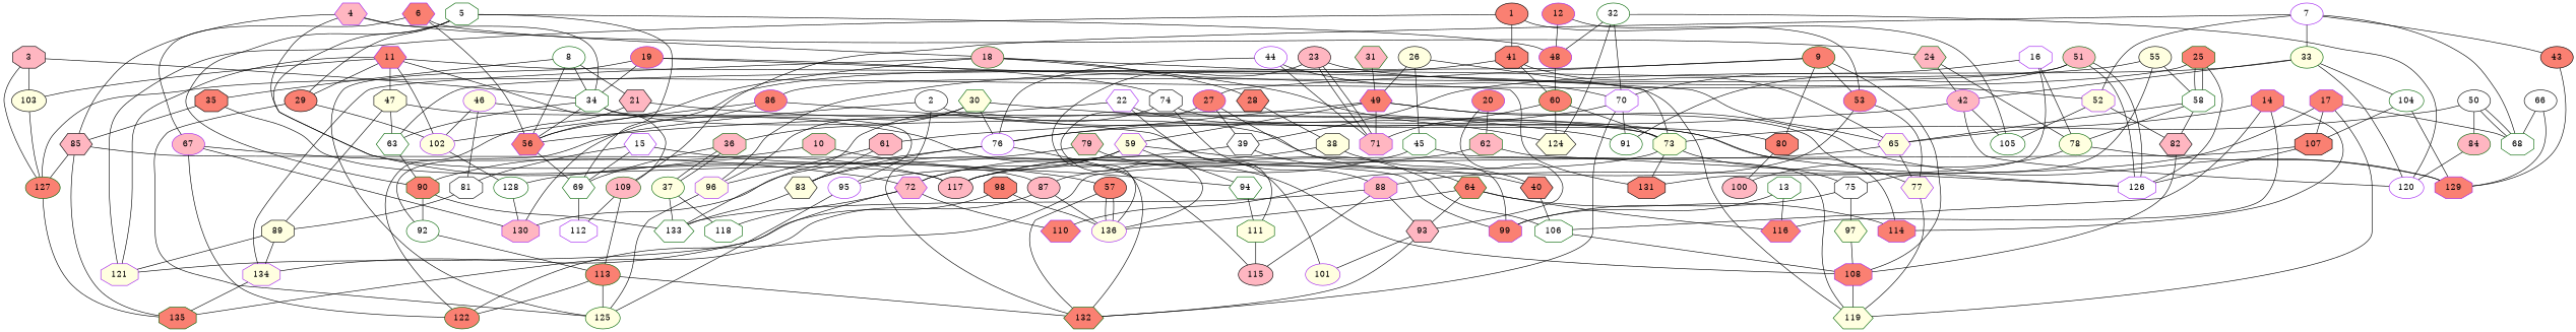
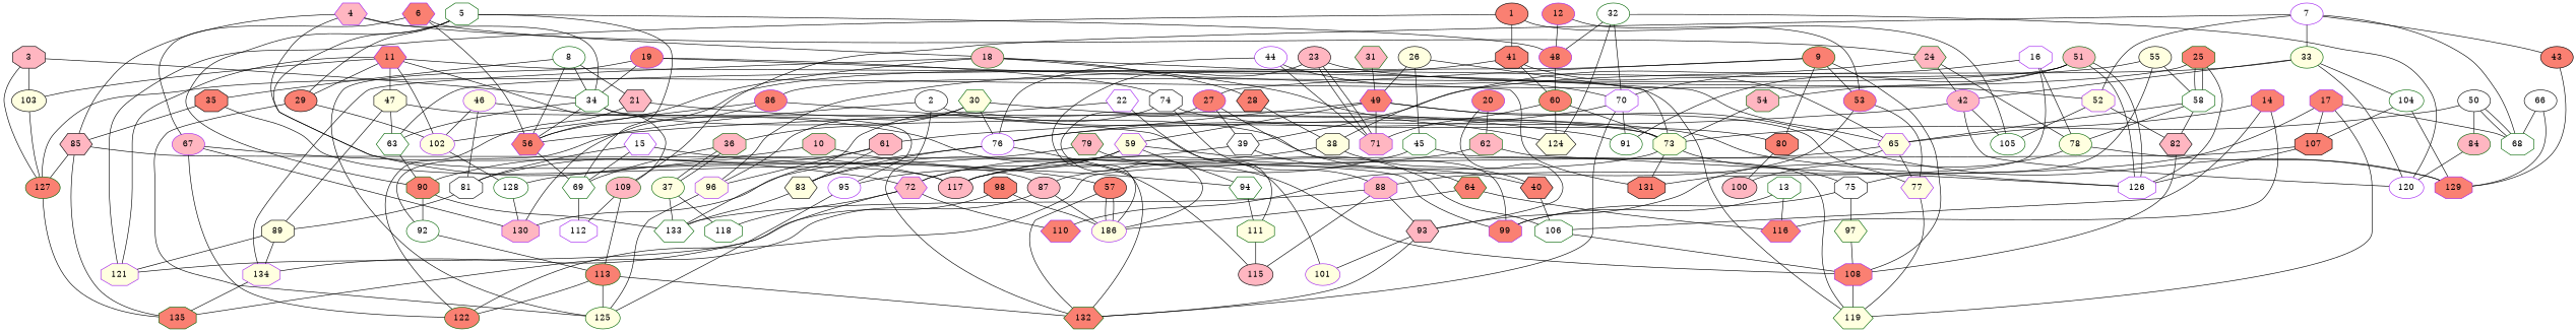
  graph {
    node [color=darkgreen fillcolor=salmon shape=ellipse style=filled]
    1 [color=black]
    41 [color=black shape=octagon]
    105 [fillcolor=white]
    121 [color=purple fillcolor=lightyellow shape=octagon]
    56 [color=purple shape=hexagon]
    65 [color=purple fillcolor=lightyellow shape=hexagon]
    60
    2 [color=black fillcolor=white]
    73 [fillcolor=lightyellow shape=octagon]
    92 [fillcolor=white]
    132 [shape=hexagon]
    117 [color=black fillcolor=lightpink]
    131 [color=black shape=octagon]
    75 [color=black fillcolor=white shape=octagon]
    113
    128 [fillcolor=white]
    130 [color=purple fillcolor=lightpink shape=octagon]
    3 [color=black fillcolor=lightpink shape=octagon]
    34 [fillcolor=white shape=octagon]
    103 [color=black fillcolor=lightyellow]
    127
    63 [fillcolor=white shape=hexagon]
    40 [color=black shape=hexagon]
    95 [color=purple fillcolor=white]
    135 [shape=octagon]
    4 [color=purple fillcolor=lightpink shape=hexagon]
    24 [fillcolor=lightpink shape=hexagon]
    85 [color=black fillcolor=lightpink shape=hexagon]
    87 [color=black fillcolor=lightpink]
    78 [fillcolor=lightyellow]
    38 [color=black fillcolor=lightyellow shape=octagon]
    42 [color=purple fillcolor=lightpink]
    99 [color=purple shape=octagon]
-   136 [color=purple fillcolor=lightyellow]
+   136 [color=purple fillcolor=lightyellow label=186]
    5 [fillcolor=white shape=octagon]
    29 [color=black]
    48 [color=purple]
    69 [fillcolor=white shape=hexagon]
    90 [shape=octagon]
    102 [color=purple fillcolor=lightyellow]
    125 [fillcolor=lightyellow]
    112 [color=purple fillcolor=white shape=octagon]
    133 [fillcolor=white shape=hexagon]
    6 [color=purple shape=hexagon]
    18 [fillcolor=lightpink]
    67 [color=purple fillcolor=lightpink]
    28 [color=black shape=hexagon]
    124 [color=black fillcolor=lightyellow shape=hexagon]
    134 [color=purple fillcolor=lightyellow shape=octagon]
    122
    72 [color=purple fillcolor=lightpink shape=hexagon]
    7 [color=purple fillcolor=white]
    33 [fillcolor=lightyellow]
    43 [color=black]
    52 [color=purple fillcolor=lightyellow shape=octagon]
    68 [fillcolor=white shape=octagon]
    109 [fillcolor=lightpink]
    39 [color=black fillcolor=white shape=hexagon]
    120 [color=purple fillcolor=white]
    104 [fillcolor=white]
    129 [color=purple shape=octagon]
    82 [color=black fillcolor=lightpink shape=hexagon]
    8 [fillcolor=white]
    21 [color=black fillcolor=lightpink shape=hexagon]
    35 [color=black shape=octagon]
    91 [fillcolor=white]
    9
    27 [color=purple]
    53 [color=purple]
    80 [color=black shape=octagon]
    108 [color=purple shape=octagon]
    77 [color=purple fillcolor=lightyellow shape=hexagon]
    110 [color=purple shape=hexagon]
    100 [color=black fillcolor=lightpink]
    119 [fillcolor=lightyellow shape=hexagon]
    10 [fillcolor=lightpink shape=octagon]
    94 [fillcolor=white shape=hexagon]
    111 [fillcolor=lightyellow shape=octagon]
    11 [color=purple shape=hexagon]
    47 [color=black fillcolor=lightyellow shape=octagon]
    89 [color=black fillcolor=lightyellow shape=octagon]
    12 [color=purple]
    13 [fillcolor=white shape=octagon]
    116 [color=purple shape=hexagon]
    14 [color=purple shape=octagon]
    106 [fillcolor=white shape=octagon]
-   114 [color=purple shape=octagon]
    15 [color=purple fillcolor=white shape=hexagon]
    57 [color=black]
    81 [color=black fillcolor=white shape=octagon]
    16 [color=purple fillcolor=white shape=octagon]
    70 [color=purple fillcolor=white shape=octagon]
    76 [color=purple fillcolor=white]
    17 [color=purple shape=octagon]
    88 [color=purple fillcolor=lightpink shape=octagon]
    107 [color=black shape=octagon]
    93 [color=black fillcolor=lightpink shape=hexagon]
    115 [color=black fillcolor=lightpink]
    126 [color=purple fillcolor=white shape=octagon]
    19 [color=purple]
    74 [color=black fillcolor=white shape=octagon]
    62 [fillcolor=lightpink shape=octagon]
    20 [color=purple]
    101 [color=purple fillcolor=lightyellow]
    22 [color=purple fillcolor=white shape=hexagon]
    23 [color=black fillcolor=lightpink]
    71 [color=purple fillcolor=lightpink shape=octagon]
    61 [color=black fillcolor=lightpink shape=octagon]
    25 [shape=octagon]
    58 [fillcolor=white shape=octagon]
    26 [color=black fillcolor=lightyellow]
    45 [fillcolor=white shape=octagon]
    49 [color=purple shape=hexagon]
    59 [color=purple fillcolor=lightyellow shape=hexagon]
    64 [shape=hexagon]
    83 [color=black fillcolor=lightyellow shape=hexagon]
    30 [fillcolor=lightyellow shape=hexagon]
    36 [fillcolor=lightpink shape=octagon]
    96 [color=purple fillcolor=lightyellow shape=octagon]
    37 [fillcolor=lightyellow]
    31 [fillcolor=lightpink shape=hexagon]
    32 [fillcolor=white]
    118 [fillcolor=white shape=octagon]
    44 [color=purple fillcolor=white]
    46 [color=purple fillcolor=lightyellow]
    50 [color=black fillcolor=white]
    84 [fillcolor=lightpink]
    51 [fillcolor=lightpink]
+   54 [fillcolor=lightpink shape=octagon]
    86 [color=purple]
    55 [color=black fillcolor=lightyellow]
    97 [fillcolor=lightyellow shape=hexagon]
    66 [color=black fillcolor=white]
    79 [fillcolor=lightpink shape=hexagon]
    98 [color=black shape=octagon]
    1 -- 41
    1 -- 105
    1 -- 121
    41 -- 56
    41 -- 65
    41 -- 60
    56 -- 69
    65 -- 87
    65 -- 77
    60 -- 73
    60 -- 124
    60 -- 71
    2 -- 73
    2 -- 92
    2 -- 132
    73 -- 117
    73 -- 131
    73 -- 75
    92 -- 113
    75 -- 99
    75 -- 97
    113 -- 132
    113 -- 125
    113 -- 122
    128 -- 130
    3 -- 34
    3 -- 103
    3 -- 127
    34 -- 56
    34 -- 63
    34 -- 40
    34 -- 95
    103 -- 127
    127 -- 135
    63 -- 90
    40 -- 106
    95 -- 125
    4 -- 34
    4 -- 24
    4 -- 85
    4 -- 87
    24 -- 78
+   24 -- 38
    24 -- 42
    85 -- 127
    85 -- 135
    85 -- 99
    87 -- 135
    87 -- 136
    78 -- 129
    78 -- 100
    38 -- 117
    38 -- 40
    42 -- 105
    42 -- 120
    42 -- 61
    5 -- 117
    5 -- 29
    5 -- 48
    5 -- 69
    5 -- 90
    29 -- 102
    29 -- 125
    48 -- 60
    69 -- 112
    90 -- 92
    90 -- 133
    102 -- 128
    6 -- 56
    6 -- 18
    6 -- 67
    18 -- 56
    18 -- 65
    18 -- 28
    18 -- 124
    18 -- 134
    67 -- 130
    67 -- 122
    67 -- 72
    28 -- 38
    134 -- 135
    72 -- 134
    72 -- 110
    72 -- 118
    7 -- 33
    7 -- 43
    7 -- 52
    7 -- 68
    7 -- 109
    33 -- 42
    33 -- 39
    33 -- 120
    33 -- 104
    43 -- 129
    52 -- 105
    52 -- 82
    109 -- 113
    109 -- 112
    39 -- 64
    39 -- 83
    104 -- 129
    104 -- 107
    82 -- 108
    8 -- 56
    8 -- 34
    8 -- 21
    8 -- 35
    21 -- 122
    21 -- 91
    35 -- 117
    35 -- 85
    9 -- 63
    9 -- 27
    9 -- 53
    9 -- 80
    9 -- 108
    27 -- 99
    27 -- 136
    27 -- 39
    53 -- 77
    53 -- 110
    80 -- 100
    108 -- 119
    77 -- 119
    10 -- 90
    10 -- 94
    94 -- 111
    111 -- 115
    11 -- 121
    11 -- 103
    11 -- 29
    11 -- 102
    11 -- 109
    11 -- 119
    11 -- 47
    47 -- 73
    47 -- 63
    47 -- 89
    89 -- 121
    89 -- 134
    12 -- 48
    12 -- 53
    13 -- 99
    13 -- 116
    14 -- 65
    14 -- 116
    14 -- 106
-   14 -- 114
    106 -- 108
    15 -- 69
    15 -- 57
    15 -- 81
    57 -- 132
    57 -- 136
    57 -- 136
    81 -- 89
    16 -- 131
    16 -- 78
    16 -- 70
    70 -- 132
    70 -- 91
    70 -- 76
    76 -- 132
    76 -- 130
    76 -- 83
    17 -- 68
    17 -- 119
    17 -- 88
    17 -- 107
    88 -- 133
    88 -- 93
    88 -- 115
    107 -- 122
    107 -- 126
    93 -- 132
    93 -- 101
    19 -- 131
    19 -- 34
    19 -- 125
    19 -- 74
    74 -- 133
    74 -- 80
    74 -- 88
    62 -- 117
    62 -- 126
    20 -- 93
    20 -- 62
    22 -- 56
    22 -- 111
-   22 -- 114
    23 -- 136
    23 -- 52
    23 -- 71
    23 -- 71
+   61 -- 81
    61 -- 83
    61 -- 96
    25 -- 127
    25 -- 126
    25 -- 58
    25 -- 58
    58 -- 65
    58 -- 78
    58 -- 82
    26 -- 73
    26 -- 45
    26 -- 49
    45 -- 72
    45 -- 119
    49 -- 129
    49 -- 77
    49 -- 76
    49 -- 71
    49 -- 59
    59 -- 95
    59 -- 72
    59 -- 94
    59 -- 106
    64 -- 136
    64 -- 116
-   64 -- 114
-   64 -- 93
+   65 -- 93
    83 -- 133
    30 -- 76
    30 -- 126
    30 -- 36
    30 -- 96
    36 -- 69
    36 -- 37
    36 -- 37
    96 -- 125
    37 -- 133
    37 -- 118
    31 -- 49
    32 -- 48
    32 -- 124
    32 -- 120
    32 -- 70
    44 -- 70
    44 -- 76
    44 -- 71
    46 -- 102
    46 -- 81
    46 -- 115
    50 -- 73
    50 -- 68
    50 -- 68
    50 -- 84
    84 -- 120
    51 -- 91
    51 -- 126
    51 -- 126
+   51 -- 54
    51 -- 86
+   54 -- 73
    86 -- 130
    86 -- 102
    86 -- 101
    55 -- 75
    55 -- 58
    55 -- 96
    97 -- 108
    66 -- 68
    66 -- 129
    79 -- 128
    79 -- 108
    98 -- 121
    98 -- 136
  }
